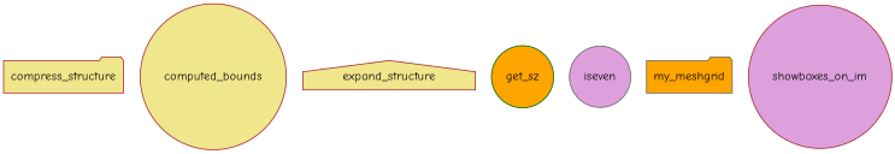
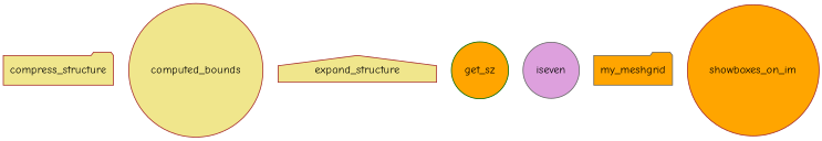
  digraph {
    fontname="Comic Neue"
    node [style=filled fillcolor=khaki color=brown shape=circle fontname="Comic Neue"]
    compress_structure [shape=folder]
    computed_bounds
    expand_structure [shape=house]
    get_sz [fillcolor=orange color=darkgreen]
    iseven [fillcolor=plum color=gray40]
    my_meshgrid [fillcolor=orange color=gray40 shape=folder]
-   showboxes_on_im [fillcolor=plum]
+   showboxes_on_im [fillcolor=orange]
  }
